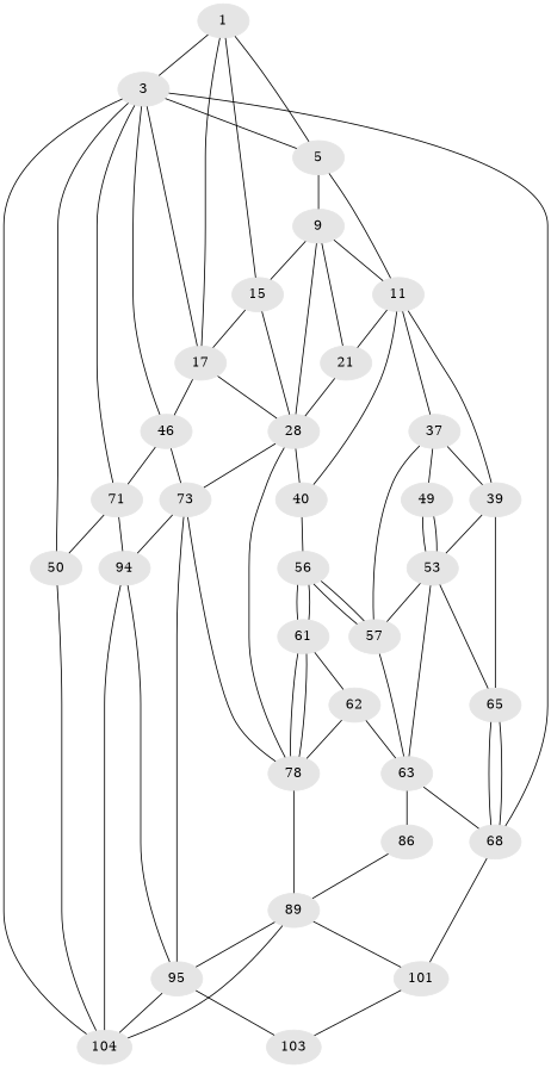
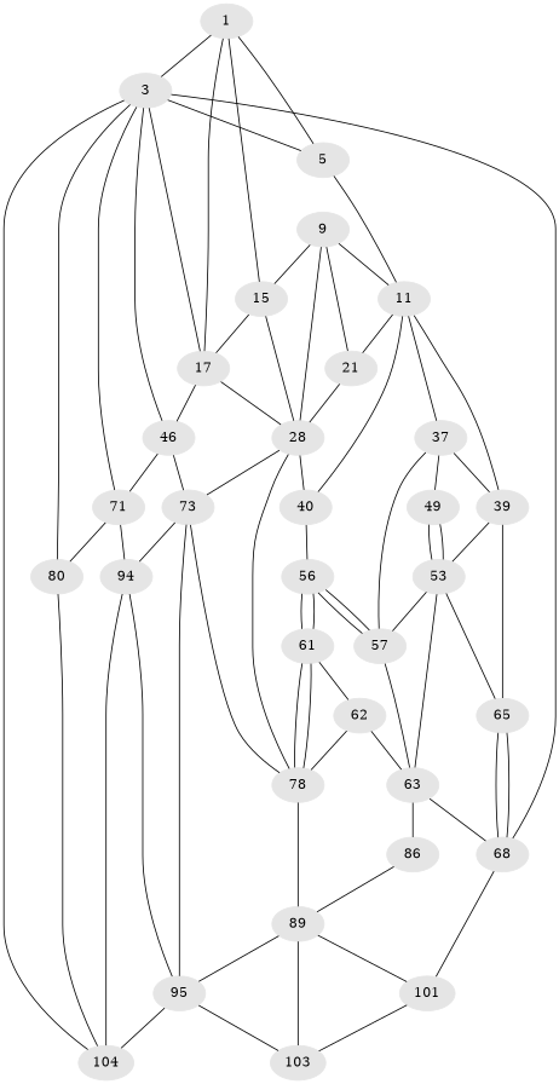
  graph {
    node [color=gray90 style=filled]
    1 [super="+2+7"]
    3 [super="+4+79+20"]
    5 [super="+6+12"]
    15 [super="+19"]
    17 [super="+18"]
    46 [super="+47"]
    68 [super="+69"]
    71 [super="+81+72"]
-   80 [super="+107" label=50]
+   80 [super="+107"]
    104 [super="+105"]
    9 [super="+10+16"]
    11 [super="+24"]
    28 [super="+29+36"]
    73 [super="+74"]
    101 [super="+108"]
    94 [super="+99+95"]
    n17 [label=21]
    37 [super="+42+38"]
    39 [super="+51"]
    40 [super="+50"]
    78 [super="+84"]
    49
    57 [super="+58"]
    53 [super="+59"]
    65
    56
    n27 [label=95 super="+102+98"]
    89 [super="+90"]
    63 [super="+76"]
    61
    86 [super="+87"]
    62
    103
    1 -- 3
    1 -- 5
    1 -- 15
    1 -- 17
    3 -- 5 [weight=2]
    3 -- 17
    3 -- 46 [weight=2]
    3 -- 68 [weight=2]
    3 -- 71
    3 -- 80 [weight=2]
    3 -- 104
-   5 -- 9
    5 -- 11 [weight=3]
    15 -- 17
    15 -- 28
    17 -- 46 [weight=2]
    17 -- 28
    46 -- 71
    46 -- 73
    68 -- 101 [weight=2]
    71 -- 80
    71 -- 94 [weight=2]
    80 -- 104
    9 -- 15
    9 -- 11
    9 -- 28
    9 -- n17
    11 -- n17
    11 -- 37 [weight=2]
    11 -- 39 [weight=2]
    11 -- 40
    28 -- 73
    28 -- 40 [weight=3]
    28 -- 78
    73 -- 94
    73 -- 78
    73 -- n27
    101 -- 103
    94 -- 104
    94 -- n27
    n17 -- 28
    37 -- 39
    37 -- 49 [weight=2]
    37 -- 57
    39 -- 53
    39 -- 65
    40 -- 56
    78 -- 89
    49 -- 53
    49 -- 53
    57 -- 63
    53 -- 57
    53 -- 65
    53 -- 63
    65 -- 68
    65 -- 68
    56 -- 57
    56 -- 57
    56 -- 61
    56 -- 61
    n27 -- 104
    n27 -- 103
    89 -- 101
    89 -- n27
-   89 -- 104
+   89 -- 103
    63 -- 68
    63 -- 86 [weight=3]
    61 -- 78
    61 -- 78
    61 -- 62
    86 -- 89
    62 -- 78
    62 -- 63
  }
